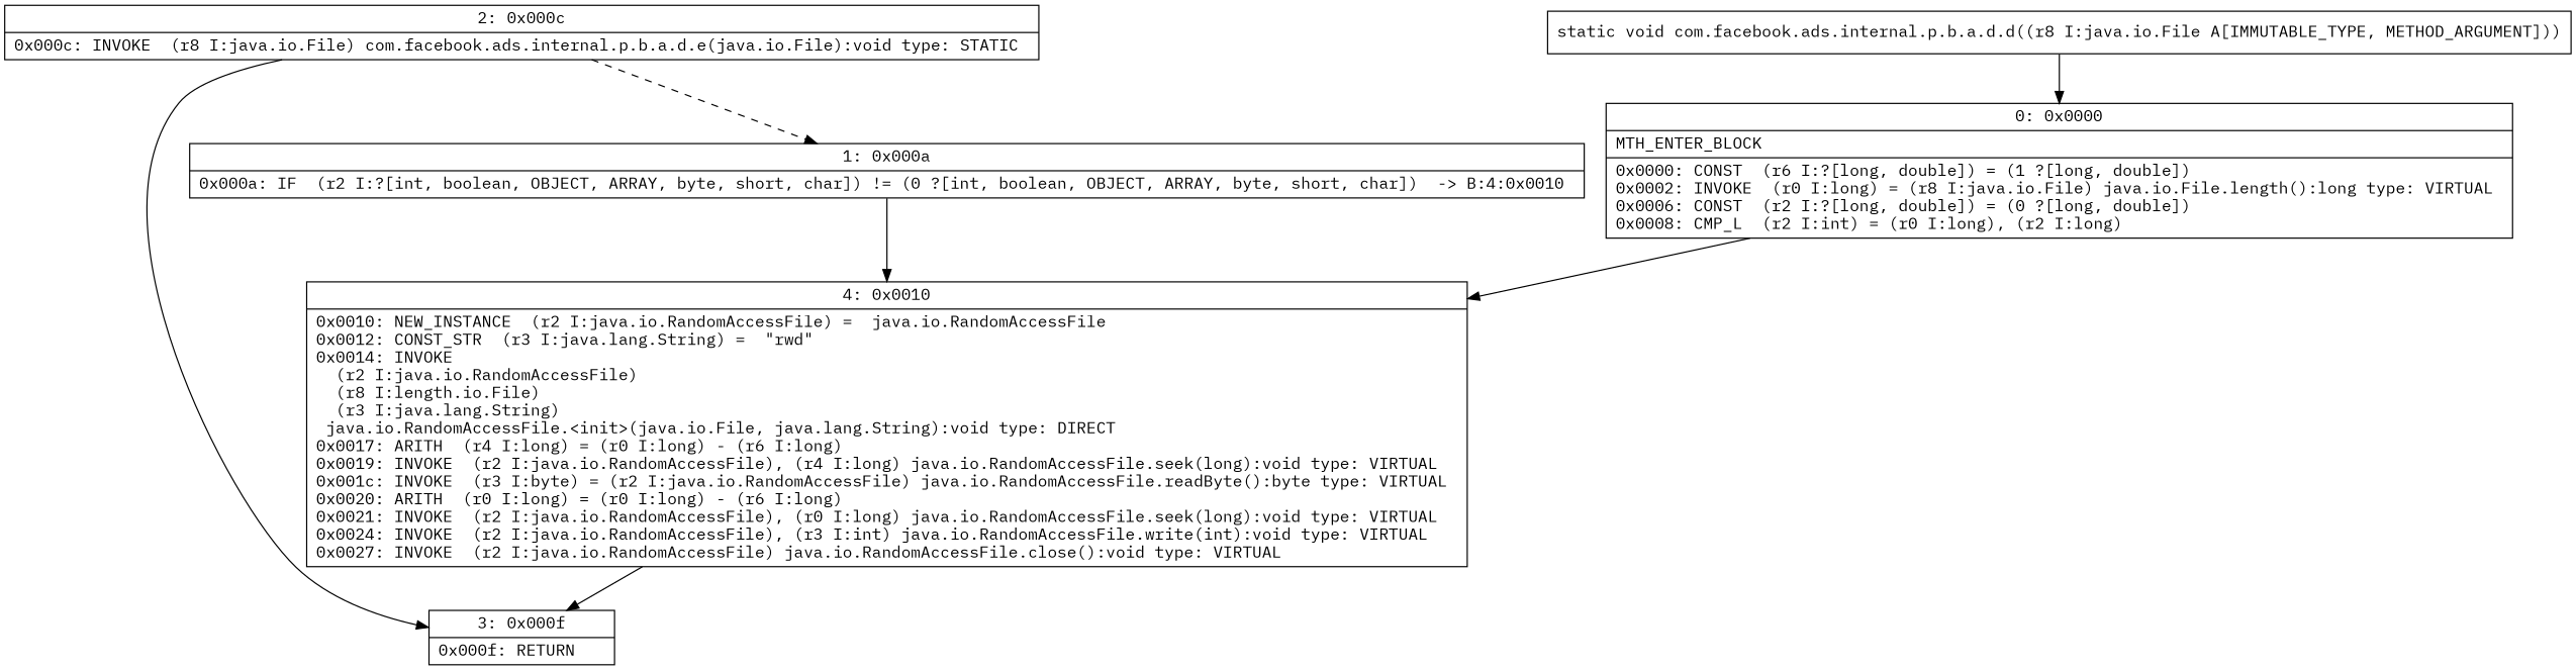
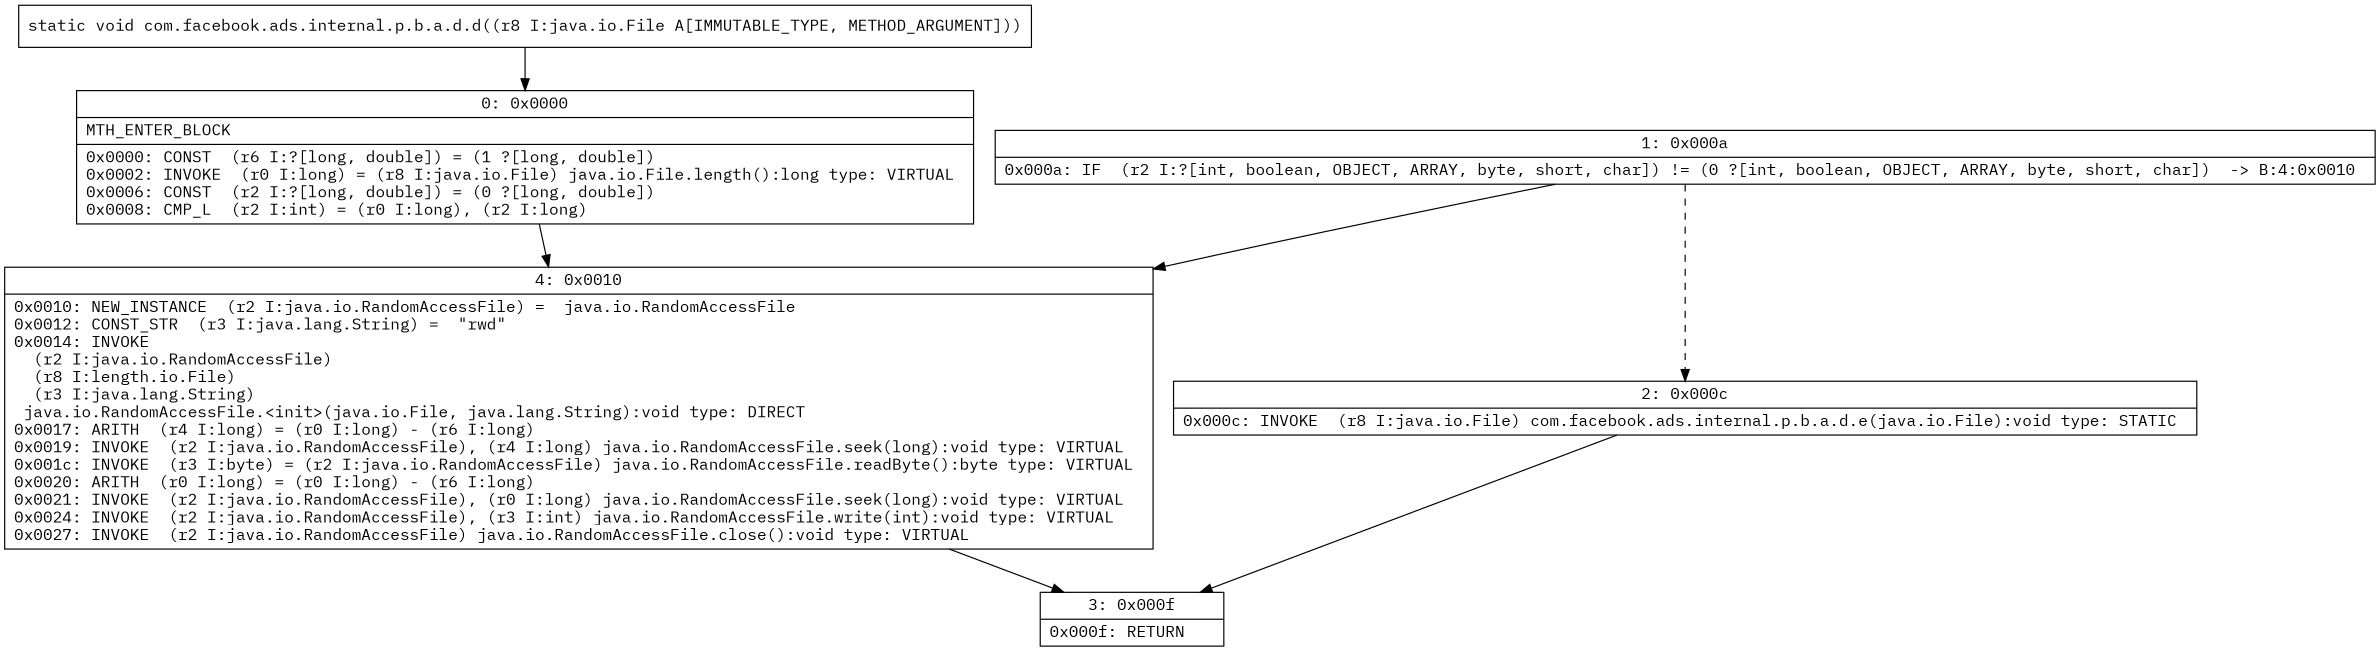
  digraph {
    fontname="IBM Plex Mono"
    node [fontname="IBM Plex Mono" shape=record]
    edge [fontname="IBM Plex Mono"]
    n1 [label="{0\:\ 0x0000|MTH_ENTER_BLOCK\l|0x0000: CONST  (r6 I:?[long, double]) = (1 ?[long, double]) \l0x0002: INVOKE  (r0 I:long) = (r8 I:java.io.File) java.io.File.length():long type: VIRTUAL \l0x0006: CONST  (r2 I:?[long, double]) = (0 ?[long, double]) \l0x0008: CMP_L  (r2 I:int) = (r0 I:long), (r2 I:long) \l}"]
    n2 [label="{4\:\ 0x0010|0x0010: NEW_INSTANCE  (r2 I:java.io.RandomAccessFile) =  java.io.RandomAccessFile \l0x0012: CONST_STR  (r3 I:java.lang.String) =  \"rwd\" \l0x0014: INVOKE  \l  (r2 I:java.io.RandomAccessFile)\l  (r8 I:length.io.File)\l  (r3 I:java.lang.String)\l java.io.RandomAccessFile.\<init\>(java.io.File, java.lang.String):void type: DIRECT \l0x0017: ARITH  (r4 I:long) = (r0 I:long) \- (r6 I:long) \l0x0019: INVOKE  (r2 I:java.io.RandomAccessFile), (r4 I:long) java.io.RandomAccessFile.seek(long):void type: VIRTUAL \l0x001c: INVOKE  (r3 I:byte) = (r2 I:java.io.RandomAccessFile) java.io.RandomAccessFile.readByte():byte type: VIRTUAL \l0x0020: ARITH  (r0 I:long) = (r0 I:long) \- (r6 I:long) \l0x0021: INVOKE  (r2 I:java.io.RandomAccessFile), (r0 I:long) java.io.RandomAccessFile.seek(long):void type: VIRTUAL \l0x0024: INVOKE  (r2 I:java.io.RandomAccessFile), (r3 I:int) java.io.RandomAccessFile.write(int):void type: VIRTUAL \l0x0027: INVOKE  (r2 I:java.io.RandomAccessFile) java.io.RandomAccessFile.close():void type: VIRTUAL \l}"]
    n3 [label="{1\:\ 0x000a|0x000a: IF  (r2 I:?[int, boolean, OBJECT, ARRAY, byte, short, char]) != (0 ?[int, boolean, OBJECT, ARRAY, byte, short, char])  \-\> B:4:0x0010 \l}"]
    n4 [label="{2\:\ 0x000c|0x000c: INVOKE  (r8 I:java.io.File) com.facebook.ads.internal.p.b.a.d.e(java.io.File):void type: STATIC \l}"]
    n5 [label="{3\:\ 0x000f|0x000f: RETURN   \l}"]
    n6 [label="{static void com.facebook.ads.internal.p.b.a.d.d((r8 I:java.io.File A[IMMUTABLE_TYPE, METHOD_ARGUMENT])) }"]
    n1 -> n2
    n2 -> n5
    n3 -> n2
-   n4 -> n3 [style=dashed]
+   n3 -> n4 [style=dashed]
    n4 -> n5
    n6 -> n1
  }
